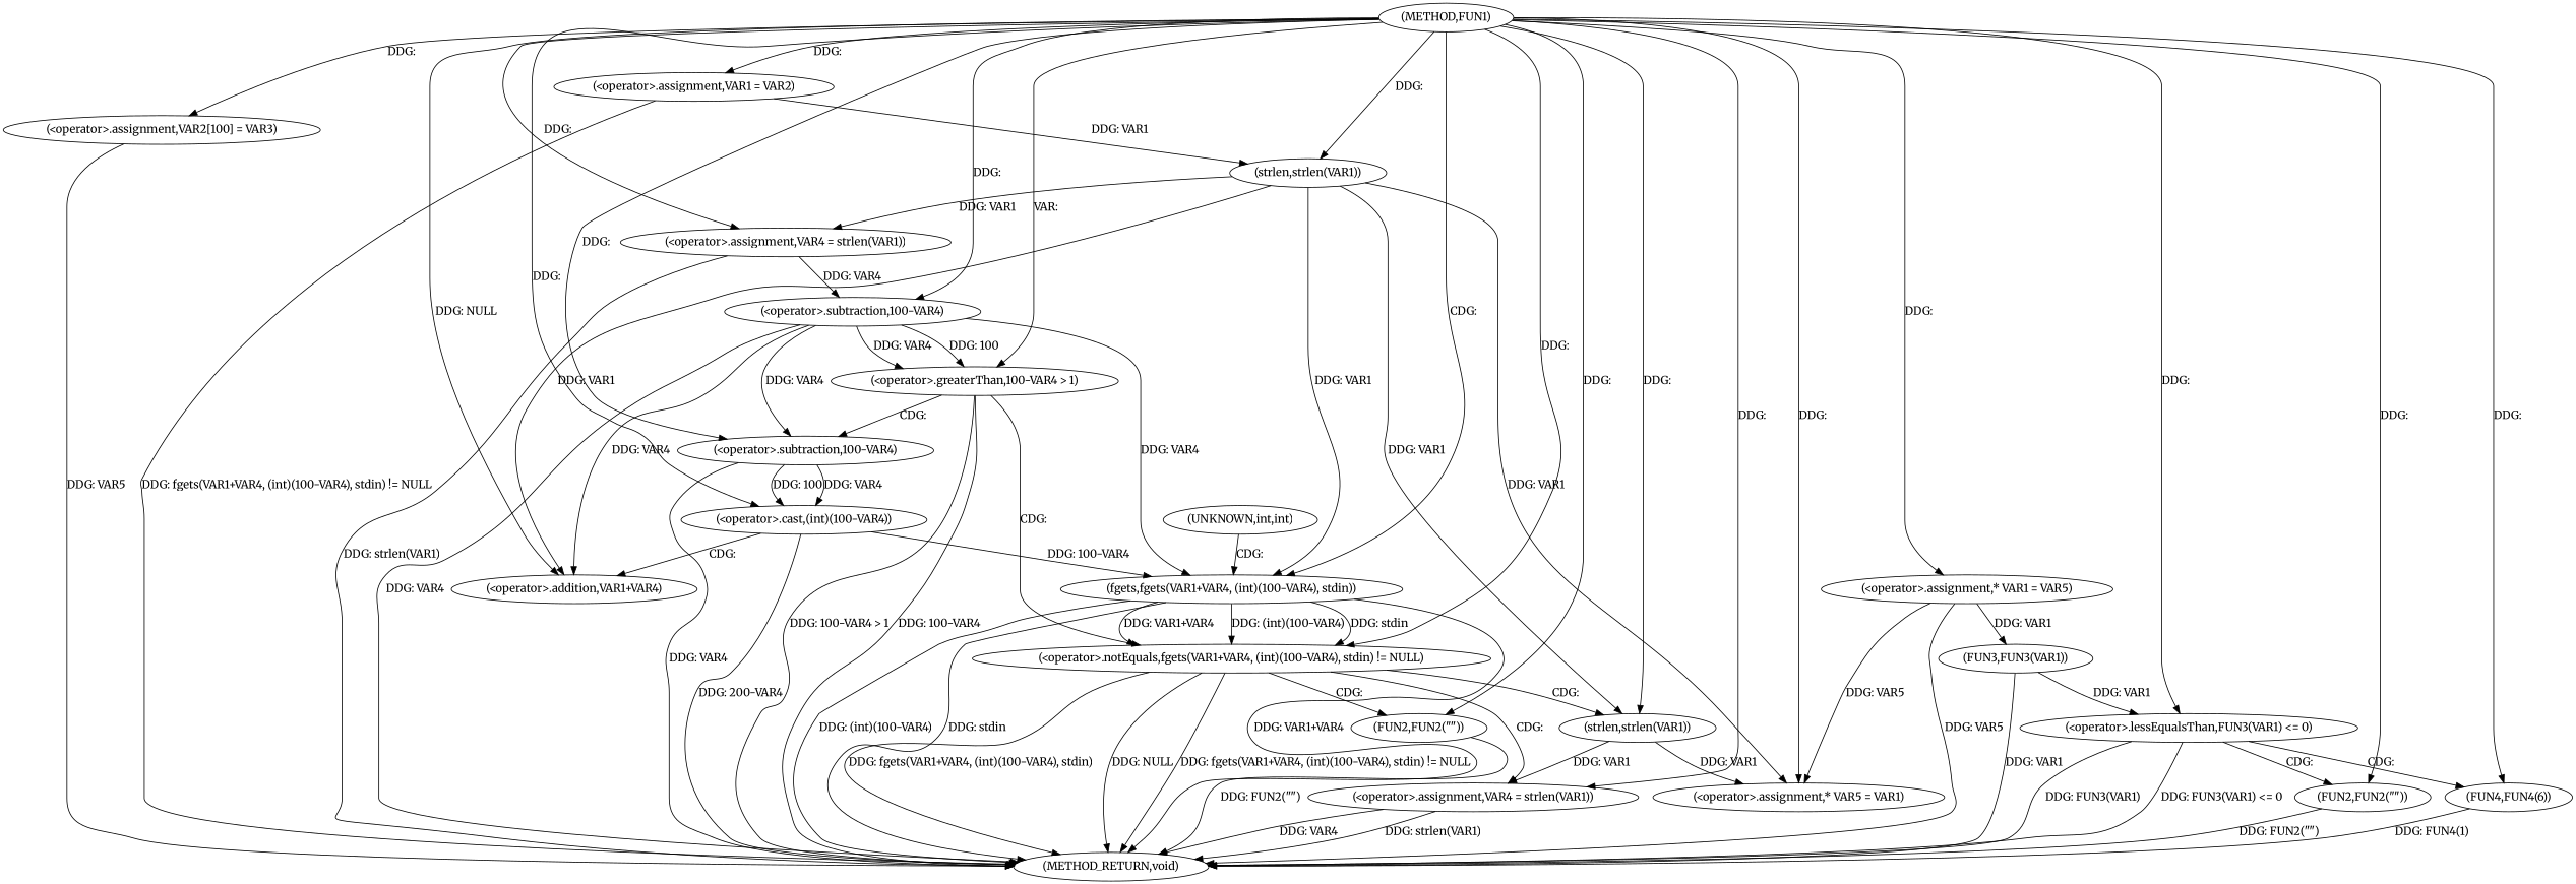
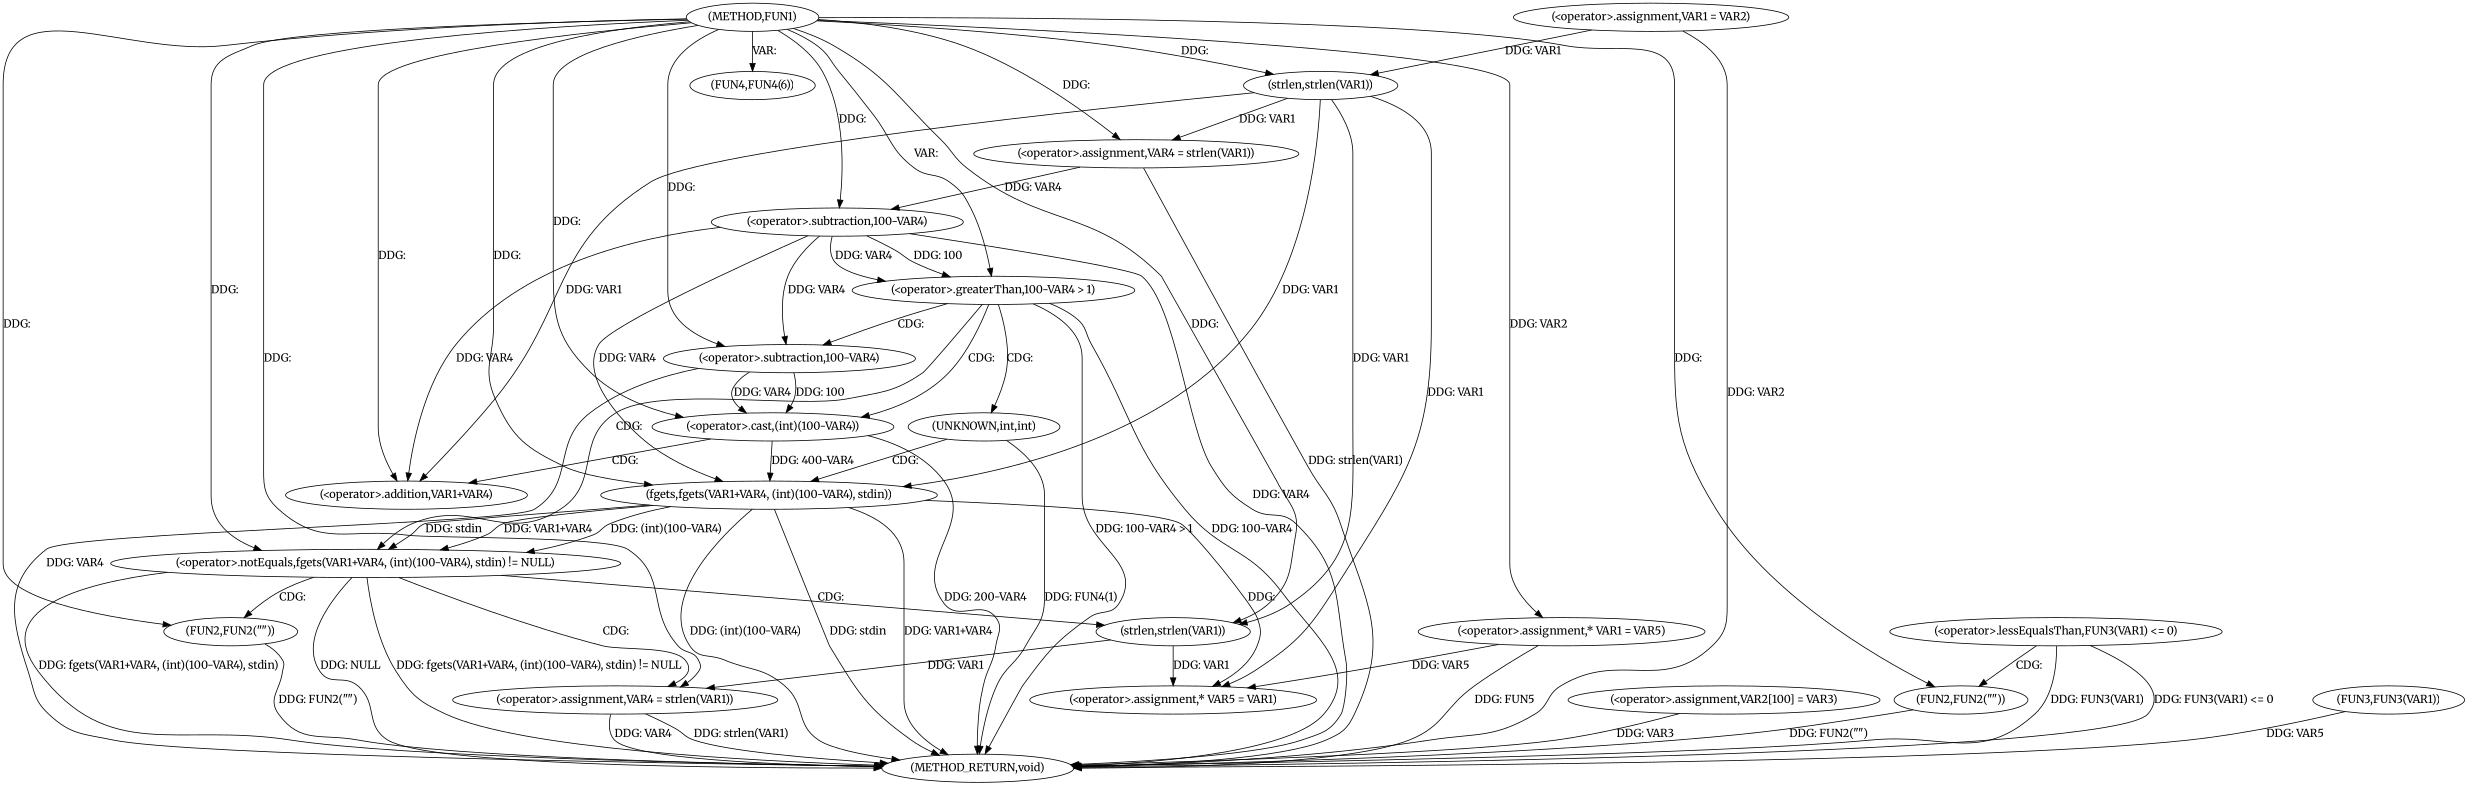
  digraph {
    fontname=Merriweather
    node [fontname=Merriweather]
    edge [fontname=Merriweather]
    n1 [label="(METHOD,FUN1)"]
    n2 [label="(<operator>.assignment,VAR2[100] = VAR3)"]
    n3 [label="(<operator>.assignment,VAR1 = VAR2)"]
    n4 [label="(<operator>.assignment,VAR4 = strlen(VAR1))"]
    n5 [label="(strlen,strlen(VAR1))"]
    n6 [label="(<operator>.greaterThan,100-VAR4 > 1)"]
    n7 [label="(<operator>.subtraction,100-VAR4)"]
    n8 [label="(<operator>.notEquals,fgets(VAR1+VAR4, (int)(100-VAR4), stdin) != NULL)"]
    n9 [label="(fgets,fgets(VAR1+VAR4, (int)(100-VAR4), stdin))"]
    n10 [label="(<operator>.addition,VAR1+VAR4)"]
    n11 [label="(<operator>.subtraction,100-VAR4)"]
    n12 [label="(<operator>.assignment,VAR4 = strlen(VAR1))"]
    n13 [label="(strlen,strlen(VAR1))"]
    n14 [label="(FUN2,FUN2(\"\"))"]
    n15 [label="(<operator>.assignment,* VAR5 = VAR1)"]
    n16 [label="(<operator>.assignment,* VAR1 = VAR5)"]
    n17 [label="(<operator>.lessEqualsThan,FUN3(VAR1) <= 0)"]
    n18 [label="(FUN2,FUN2(\"\"))"]
    n19 [label="(FUN4,FUN4(6))"]
    n20 [label="(<operator>.cast,(int)(100-VAR4))"]
    n21 [label="(METHOD_RETURN,void)"]
    n22 [label="(UNKNOWN,int,int)"]
    n23 [label="(FUN3,FUN3(VAR1))"]
-   n1 -> n2 [label="DDG: "]
-   n1 -> n3 [label="DDG: "]
    n1 -> n4 [label="DDG: "]
    n1 -> n5 [label="DDG: "]
    n1 -> n6 [label="VAR: "]
    n1 -> n7 [label="DDG: "]
    n1 -> n8 [label="DDG: "]
-   n1 -> n9 [label="CDG: "]
-   n1 -> n10 [label="DDG: NULL"]
+   n1 -> n9 [label="DDG: "]
+   n1 -> n10 [label="DDG: "]
    n1 -> n11 [label="DDG: "]
    n1 -> n12 [label="DDG: "]
    n1 -> n13 [label="DDG: "]
    n1 -> n14 [label="DDG: "]
-   n1 -> n15 [label="DDG: "]
-   n1 -> n16 [label="DDG: "]
-   n1 -> n17 [label="DDG: "]
+   n9 -> n15 [label="DDG: "]
+   n1 -> n16 [label="DDG: VAR2"]
    n1 -> n18 [label="DDG: "]
-   n1 -> n19 [label="DDG: "]
+   n1 -> n19 [label="VAR: "]
    n1 -> n20 [label="DDG: "]
-   n2 -> n21 [label="DDG: VAR5"]
+   n2 -> n21 [label="DDG: VAR3"]
    n3 -> n5 [label="DDG: VAR1"]
-   n3 -> n21 [label="DDG: fgets(VAR1+VAR4, (int)(100-VAR4), stdin) != NULL"]
+   n3 -> n21 [label="DDG: VAR2"]
    n4 -> n7 [label="DDG: VAR4"]
    n4 -> n21 [label="DDG: strlen(VAR1)"]
    n5 -> n4 [label="DDG: VAR1"]
    n5 -> n9 [label="DDG: VAR1"]
    n5 -> n10 [label="DDG: VAR1"]
    n5 -> n13 [label="DDG: VAR1"]
    n5 -> n15 [label="DDG: VAR1"]
    n6 -> n8 [label="CDG: "]
    n6 -> n11 [label="CDG: "]
+   n6 -> n20 [label="CDG: "]
    n6 -> n21 [label="DDG: 100-VAR4 > 1"]
    n6 -> n21 [label="DDG: 100-VAR4"]
+   n6 -> n22 [label="CDG: "]
    n7 -> n6 [label="DDG: 100"]
    n7 -> n6 [label="DDG: VAR4"]
    n7 -> n9 [label="DDG: VAR4"]
    n7 -> n10 [label="DDG: VAR4"]
    n7 -> n11 [label="DDG: VAR4"]
    n7 -> n21 [label="DDG: VAR4"]
    n8 -> n12 [label="CDG: "]
    n8 -> n13 [label="CDG: "]
    n8 -> n14 [label="CDG: "]
    n8 -> n21 [label="DDG: fgets(VAR1+VAR4, (int)(100-VAR4), stdin)"]
    n8 -> n21 [label="DDG: NULL"]
    n8 -> n21 [label="DDG: fgets(VAR1+VAR4, (int)(100-VAR4), stdin) != NULL"]
    n9 -> n8 [label="DDG: VAR1+VAR4"]
    n9 -> n8 [label="DDG: (int)(100-VAR4)"]
    n9 -> n8 [label="DDG: stdin"]
    n9 -> n21 [label="DDG: VAR1+VAR4"]
    n9 -> n21 [label="DDG: (int)(100-VAR4)"]
    n9 -> n21 [label="DDG: stdin"]
    n11 -> n20 [label="DDG: 100"]
    n11 -> n20 [label="DDG: VAR4"]
    n11 -> n21 [label="DDG: VAR4"]
    n12 -> n21 [label="DDG: strlen(VAR1)"]
    n12 -> n21 [label="DDG: VAR4"]
    n13 -> n12 [label="DDG: VAR1"]
    n13 -> n15 [label="DDG: VAR1"]
    n14 -> n21 [label="DDG: FUN2(\"\")"]
    n16 -> n15 [label="DDG: VAR5"]
-   n16 -> n21 [label="DDG: VAR5"]
-   n16 -> n23 [label="DDG: VAR1"]
+   n16 -> n21 [label="DDG: FUN5"]
    n17 -> n18 [label="CDG: "]
-   n17 -> n19 [label="CDG: "]
    n17 -> n21 [label="DDG: FUN3(VAR1)"]
    n17 -> n21 [label="DDG: FUN3(VAR1) <= 0"]
    n18 -> n21 [label="DDG: FUN2(\"\")"]
-   n19 -> n21 [label="DDG: FUN4(1)"]
-   n20 -> n9 [label="DDG: 100-VAR4"]
+   n22 -> n21 [label="DDG: FUN4(1)"]
+   n20 -> n9 [label="DDG: 400-VAR4"]
    n20 -> n10 [label="CDG: "]
    n20 -> n21 [label="DDG: 200-VAR4"]
    n22 -> n9 [label="CDG: "]
-   n23 -> n17 [label="DDG: VAR1"]
-   n23 -> n21 [label="DDG: VAR1"]
+   n23 -> n21 [label="DDG: VAR5"]
  }
